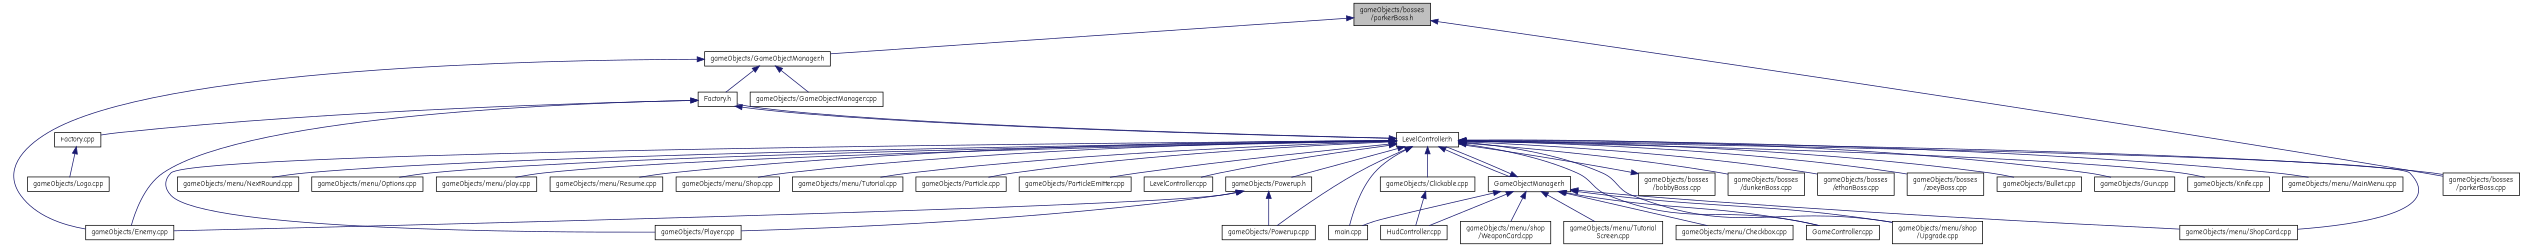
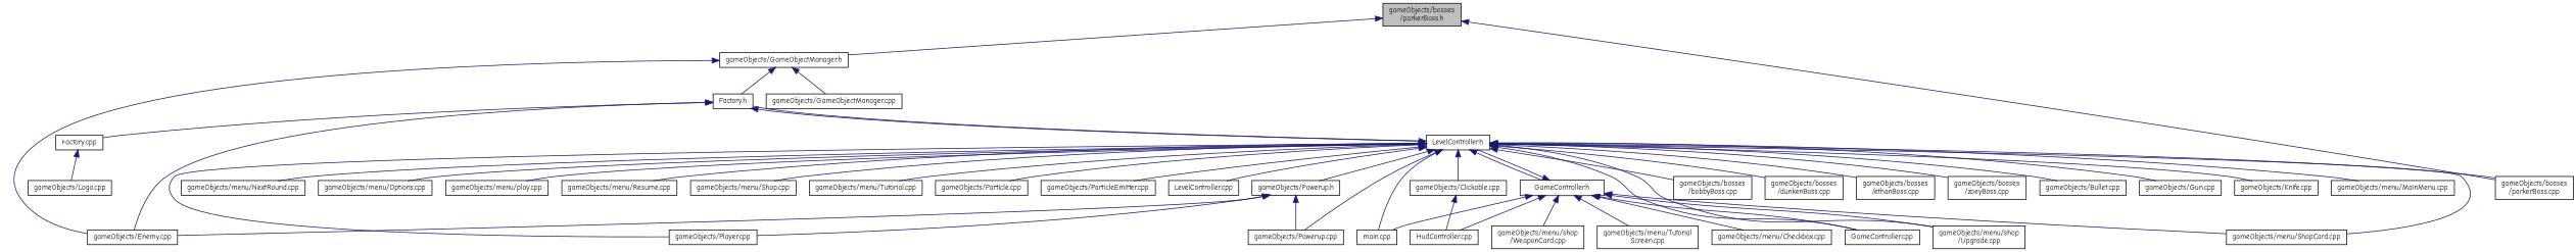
  digraph {
    fontname="Comic Neue"
    node [color=black fillcolor=white fontname="Comic Neue" fontsize=10 shape=record style=filled]
    edge [color=midnightblue dir=back fontname="Comic Neue" fontsize=10 labelfontname=Helvetica labelfontsize=10 style=solid]
    n1 [fillcolor=grey75 fontcolor=black height=0.2 label="gameObjects/bosses\l/parkerBoss.h" width=0.4]
    n2 [height=0.2 label="gameObjects/GameObjectManager.h" width=0.4]
    n3 [height=0.2 label="gameObjects/bosses\l/parkerBoss.cpp" width=0.4]
    n4 [height=0.2 label="Factory.h" width=0.4]
    n5 [height=0.2 label="gameObjects/GameObjectManager.cpp" width=0.4]
    n6 [height=0.2 label="gameObjects/Enemy.cpp" width=0.4]
    n7 [height=0.2 label="Factory.cpp" width=0.4]
    n8 [height=0.2 label="LevelController.h" width=0.4]
    n9 [height=0.2 label="gameObjects/Logo.cpp" width=0.4]
-   n10 [height=0.2 label="GameObjectManager.h" width=0.4]
+   n10 [height=0.2 label="GameController.h" width=0.4]
    n11 [height=0.2 label="GameController.cpp" width=0.4]
    n12 [height=0.2 label="gameObjects/menu/shop\l/Upgrade.cpp" width=0.4]
    n13 [height=0.2 label="gameObjects/menu/ShopCard.cpp" width=0.4]
    n14 [height=0.2 label="main.cpp" width=0.4]
    n15 [height=0.2 label="gameObjects/bosses\l/bobbyBoss.cpp" width=0.4]
    n16 [height=0.2 label="gameObjects/bosses\l/dunkenBoss.cpp" width=0.4]
    n17 [height=0.2 label="gameObjects/bosses\l/ethanBoss.cpp" width=0.4]
    n18 [height=0.2 label="gameObjects/bosses\l/zoeyBoss.cpp" width=0.4]
    n19 [height=0.2 label="gameObjects/Bullet.cpp" width=0.4]
    n20 [height=0.2 label="gameObjects/Clickable.cpp" width=0.4]
    n21 [height=0.2 label="gameObjects/Powerup.h" width=0.4]
    n22 [height=0.2 label="gameObjects/Player.cpp" width=0.4]
    n23 [height=0.2 label="gameObjects/Powerup.cpp" width=0.4]
    n24 [height=0.2 label="gameObjects/Gun.cpp" width=0.4]
    n25 [height=0.2 label="gameObjects/Knife.cpp" width=0.4]
    n26 [height=0.2 label="gameObjects/menu/MainMenu.cpp" width=0.4]
    n27 [height=0.2 label="gameObjects/menu/NextRound.cpp" width=0.4]
    n28 [height=0.2 label="gameObjects/menu/Options.cpp" width=0.4]
    n29 [height=0.2 label="gameObjects/menu/play.cpp" width=0.4]
    n30 [height=0.2 label="gameObjects/menu/Resume.cpp" width=0.4]
    n31 [height=0.2 label="gameObjects/menu/Shop.cpp" width=0.4]
    n32 [height=0.2 label="gameObjects/menu/Tutorial.cpp" width=0.4]
    n33 [height=0.2 label="gameObjects/Particle.cpp" width=0.4]
    n34 [height=0.2 label="gameObjects/ParticleEmitter.cpp" width=0.4]
    n35 [height=0.2 label="LevelController.cpp" width=0.4]
    n36 [height=0.2 label="HudController.cpp" width=0.4]
    n37 [height=0.2 label="gameObjects/menu/Checkbox.cpp" width=0.4]
    n38 [height=0.2 label="gameObjects/menu/shop\l/WeaponCard.cpp" width=0.4]
    n39 [height=0.2 label="gameObjects/menu/Tutorial\lScreen.cpp" width=0.4]
    n1 -> n2
    n1 -> n3
    n2 -> n4
    n2 -> n5
    n2 -> n6
    n4 -> n6
    n4 -> n7
    n4 -> n8
    n7 -> n9
    n8 -> n3
    n8 -> n4
    n8 -> n10
    n8 -> n11
    n8 -> n12
    n8 -> n13
    n8 -> n14
-   n15 -> n8
+   n8 -> n15
    n8 -> n16
    n8 -> n17
    n8 -> n18
    n8 -> n19
    n8 -> n20
    n8 -> n21
    n8 -> n22
    n8 -> n23
    n8 -> n24
    n8 -> n25
    n8 -> n26
    n8 -> n27
    n8 -> n28
    n8 -> n29
    n8 -> n30
    n8 -> n31
    n8 -> n32
    n8 -> n33
    n8 -> n34
    n8 -> n35
    n10 -> n8
    n10 -> n11
    n10 -> n12
    n10 -> n13
    n10 -> n14
    n10 -> n36
    n10 -> n37
    n10 -> n38
    n10 -> n39
    n20 -> n36
    n21 -> n6
    n21 -> n22
    n21 -> n23
  }
